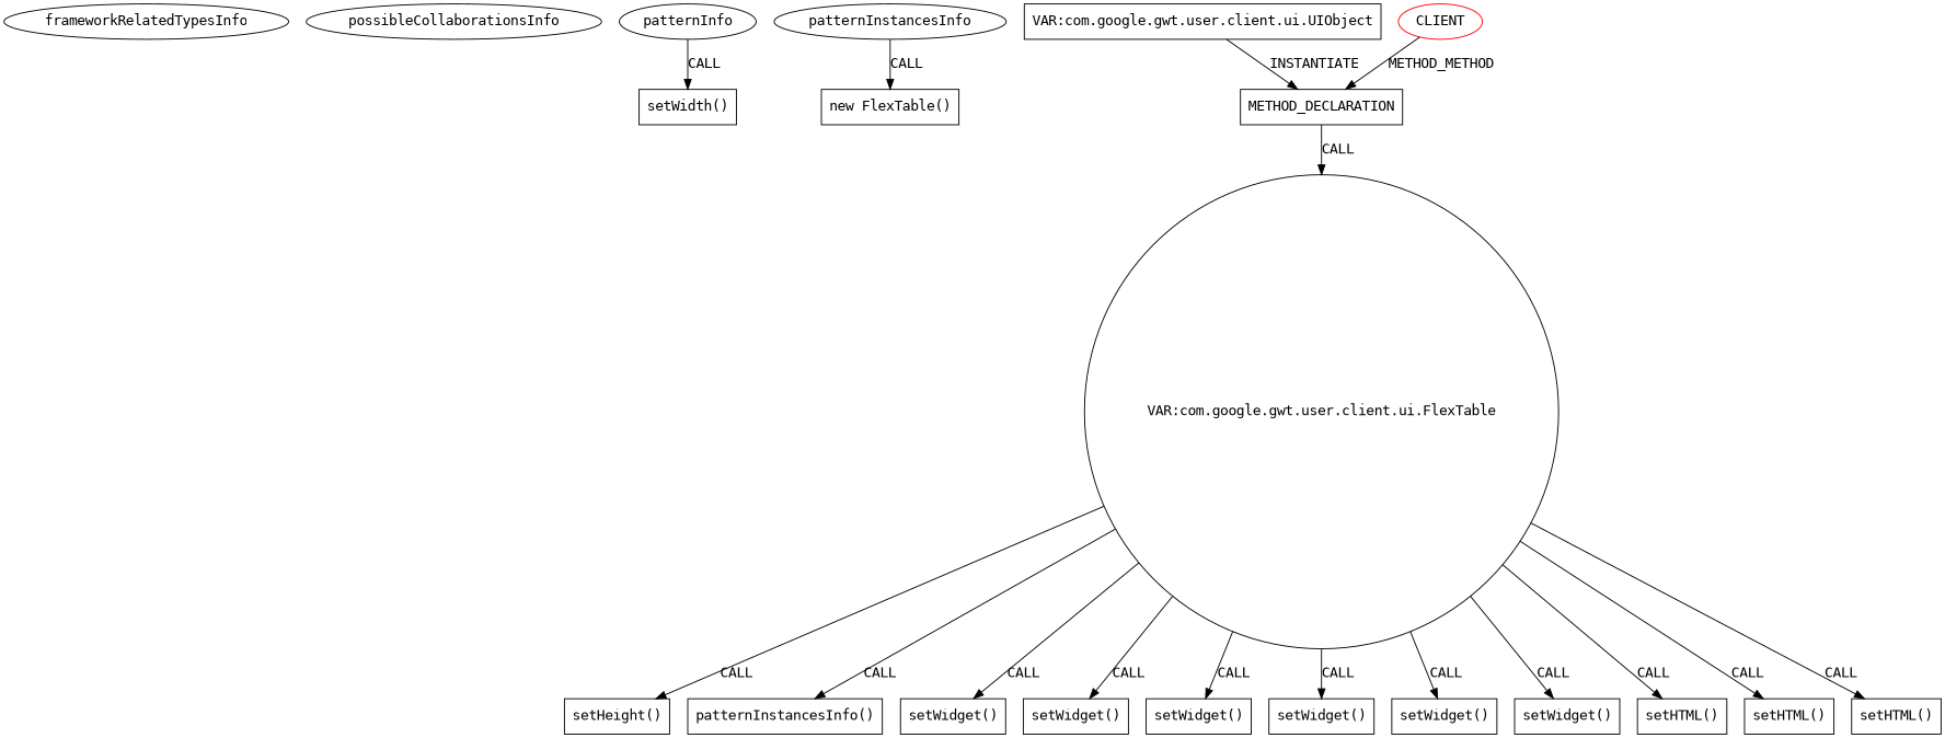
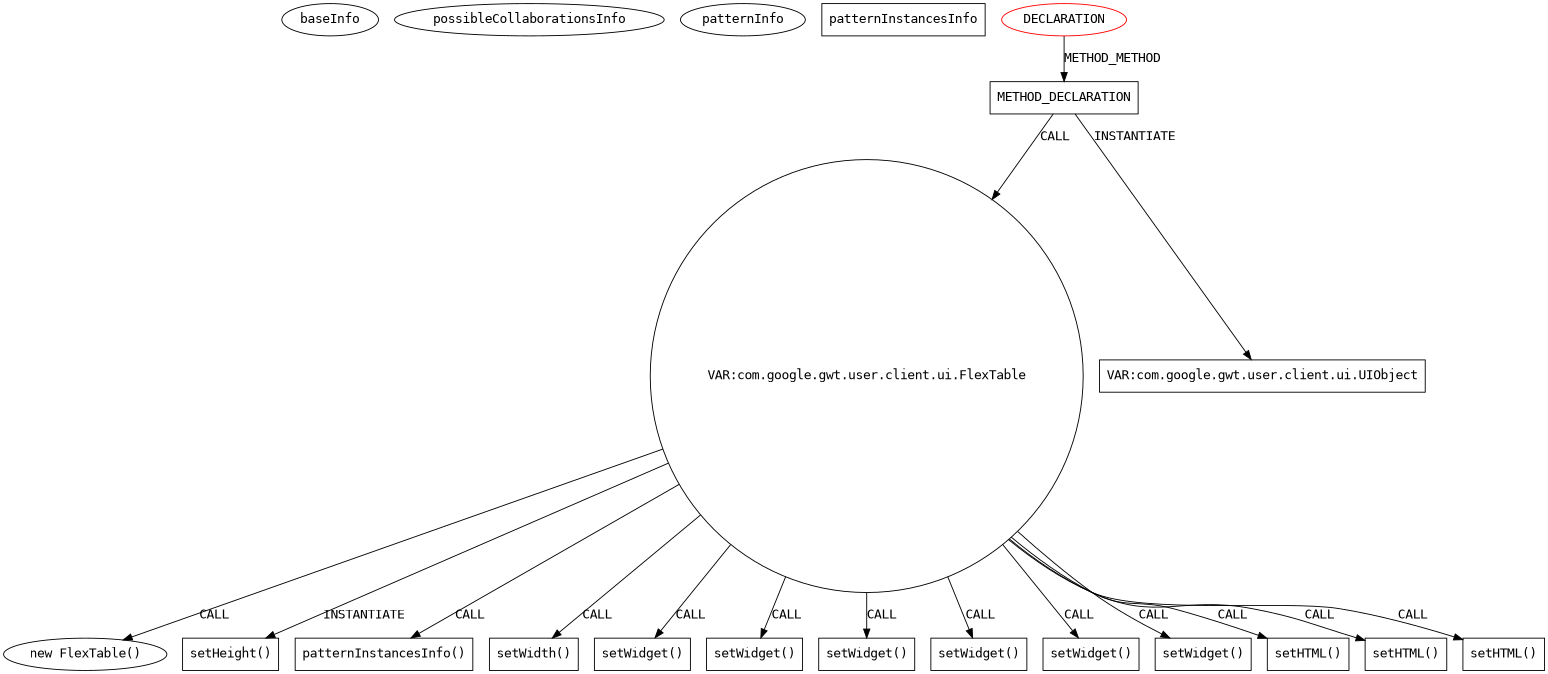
  digraph {
    fontname="DejaVu Sans Mono"
    node [fontname="DejaVu Sans Mono" isFrameworkType=false vertexType=INSIDE_CALL shape=box]
    edge [fontname="DejaVu Sans Mono"]
-   frameworkRelatedTypesInfo [isFrameworkType="" vertexType="" shape=""]
+   baseInfo [category=pattern graphId=1098 isAnonymous=false possibleRelation=false isFrameworkType="" vertexType="" shape=""]
    possibleCollaborationsInfo [isFrameworkType="" vertexType="" shape=""]
    patternInfo [frequency=2.0 patternRootClient=0 isFrameworkType="" vertexType="" shape=""]
-   patternInstancesInfo [0="MainMain-ChatCafeine~/MainMain-ChatCafeine/ChatCafeine-master/ChatCafeine/src/sources/client/vue/administration/AdminPanel.java~AdminPanel~204" 1="MainMain-ChatCafeine~/MainMain-ChatCafeine/ChatCafeine-master/ChatCafeine/src/sources/client/vue/accueil/AccueilPanel.java~AccueilPanel~198" isFrameworkType="" vertexType="" shape=""]
-   n6 [label="new FlexTable()" vertexType=CONSTRUCTOR_CALL]
+   patternInstancesInfo [0="MainMain-ChatCafeine~/MainMain-ChatCafeine/ChatCafeine-master/ChatCafeine/src/sources/client/vue/administration/AdminPanel.java~AdminPanel~204" 1="MainMain-ChatCafeine~/MainMain-ChatCafeine/ChatCafeine-master/ChatCafeine/src/sources/client/vue/accueil/AccueilPanel.java~AccueilPanel~198" isFrameworkType="" vertexType=""]
+   n6 [label="new FlexTable()" vertexType=CONSTRUCTOR_CALL shape=""]
    n7 [label="VAR:com.google.gwt.user.client.ui.FlexTable" shape=circle vertexType=VARIABLE_EXPRESION]
    n8 [label="setHeight()"]
    n9 [label="patternInstancesInfo()"]
    n10 [label="setWidth()"]
    n11 [label="setWidget()"]
    n12 [label="setWidget()"]
    n13 [label="setWidget()"]
    n14 [label="setWidget()"]
    n15 [label="setWidget()"]
    n16 [label="setWidget()"]
    n17 [label="setHTML()"]
    n18 [label="setHTML()"]
    n19 [label="setHTML()"]
    n20 [label=METHOD_DECLARATION vertexType=CLIENT_METHOD_DECLARATION]
    n21 [label="VAR:com.google.gwt.user.client.ui.UIObject" vertexType=VARIABLE_EXPRESION]
-   n22 [color=red label=CLIENT vertexType=ROOT_CLIENT_CLASS_DECLARATION shape=""]
-   patternInstancesInfo -> n6 [label=CALL]
-   n7 -> n8 [label=CALL]
+   n22 [color=red label=DECLARATION vertexType=ROOT_CLIENT_CLASS_DECLARATION shape=""]
+   n7 -> n6 [label=CALL]
+   n7 -> n8 [label=INSTANTIATE]
    n7 -> n9 [label=CALL]
-   patternInfo -> n10 [label=CALL]
+   n7 -> n10 [label=CALL]
    n7 -> n11 [label=CALL]
    n7 -> n12 [label=CALL]
    n7 -> n13 [label=CALL]
    n7 -> n14 [label=CALL]
    n7 -> n15 [label=CALL]
    n7 -> n16 [label=CALL]
    n7 -> n17 [label=CALL]
    n7 -> n18 [label=CALL]
    n7 -> n19 [label=CALL]
    n20 -> n7 [label=CALL]
-   n21 -> n20 [label=INSTANTIATE]
+   n20 -> n21 [label=INSTANTIATE]
    n22 -> n20 [label=METHOD_METHOD]
  }
